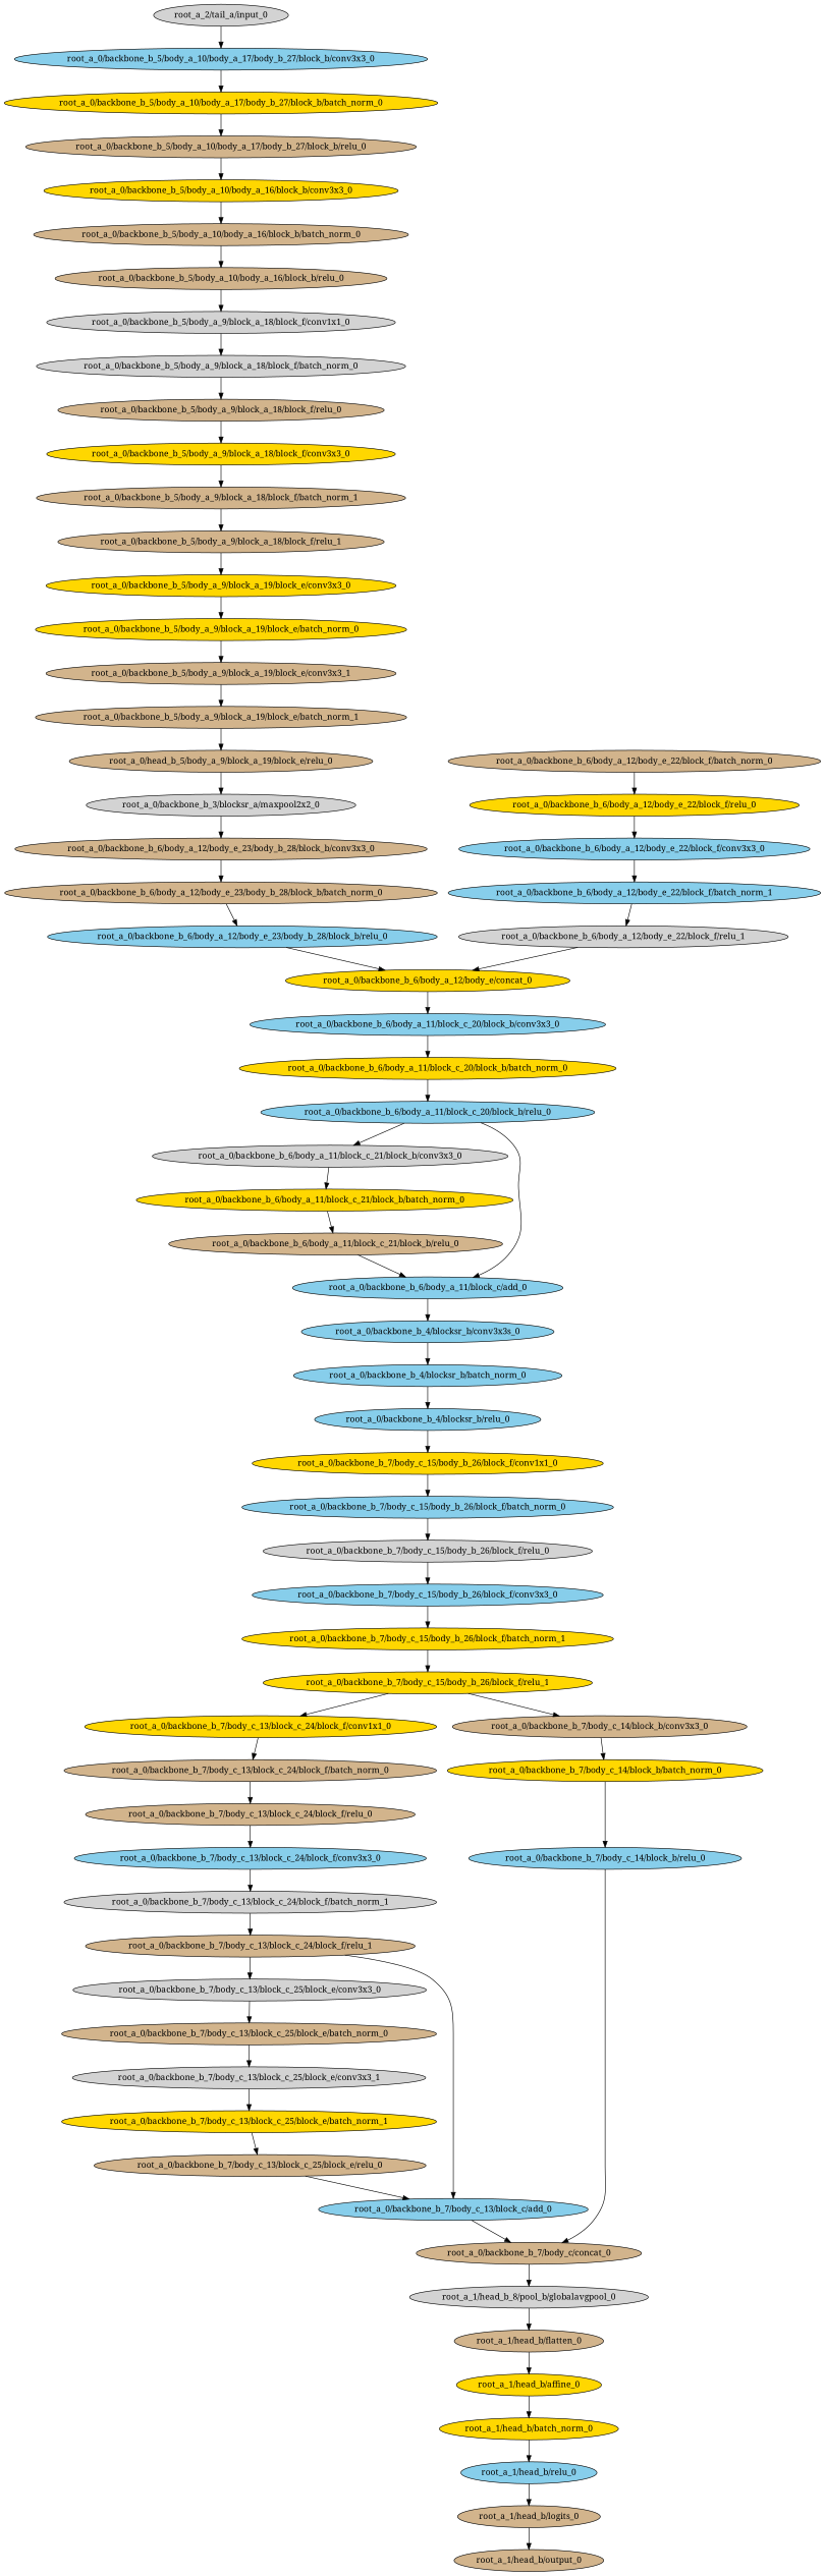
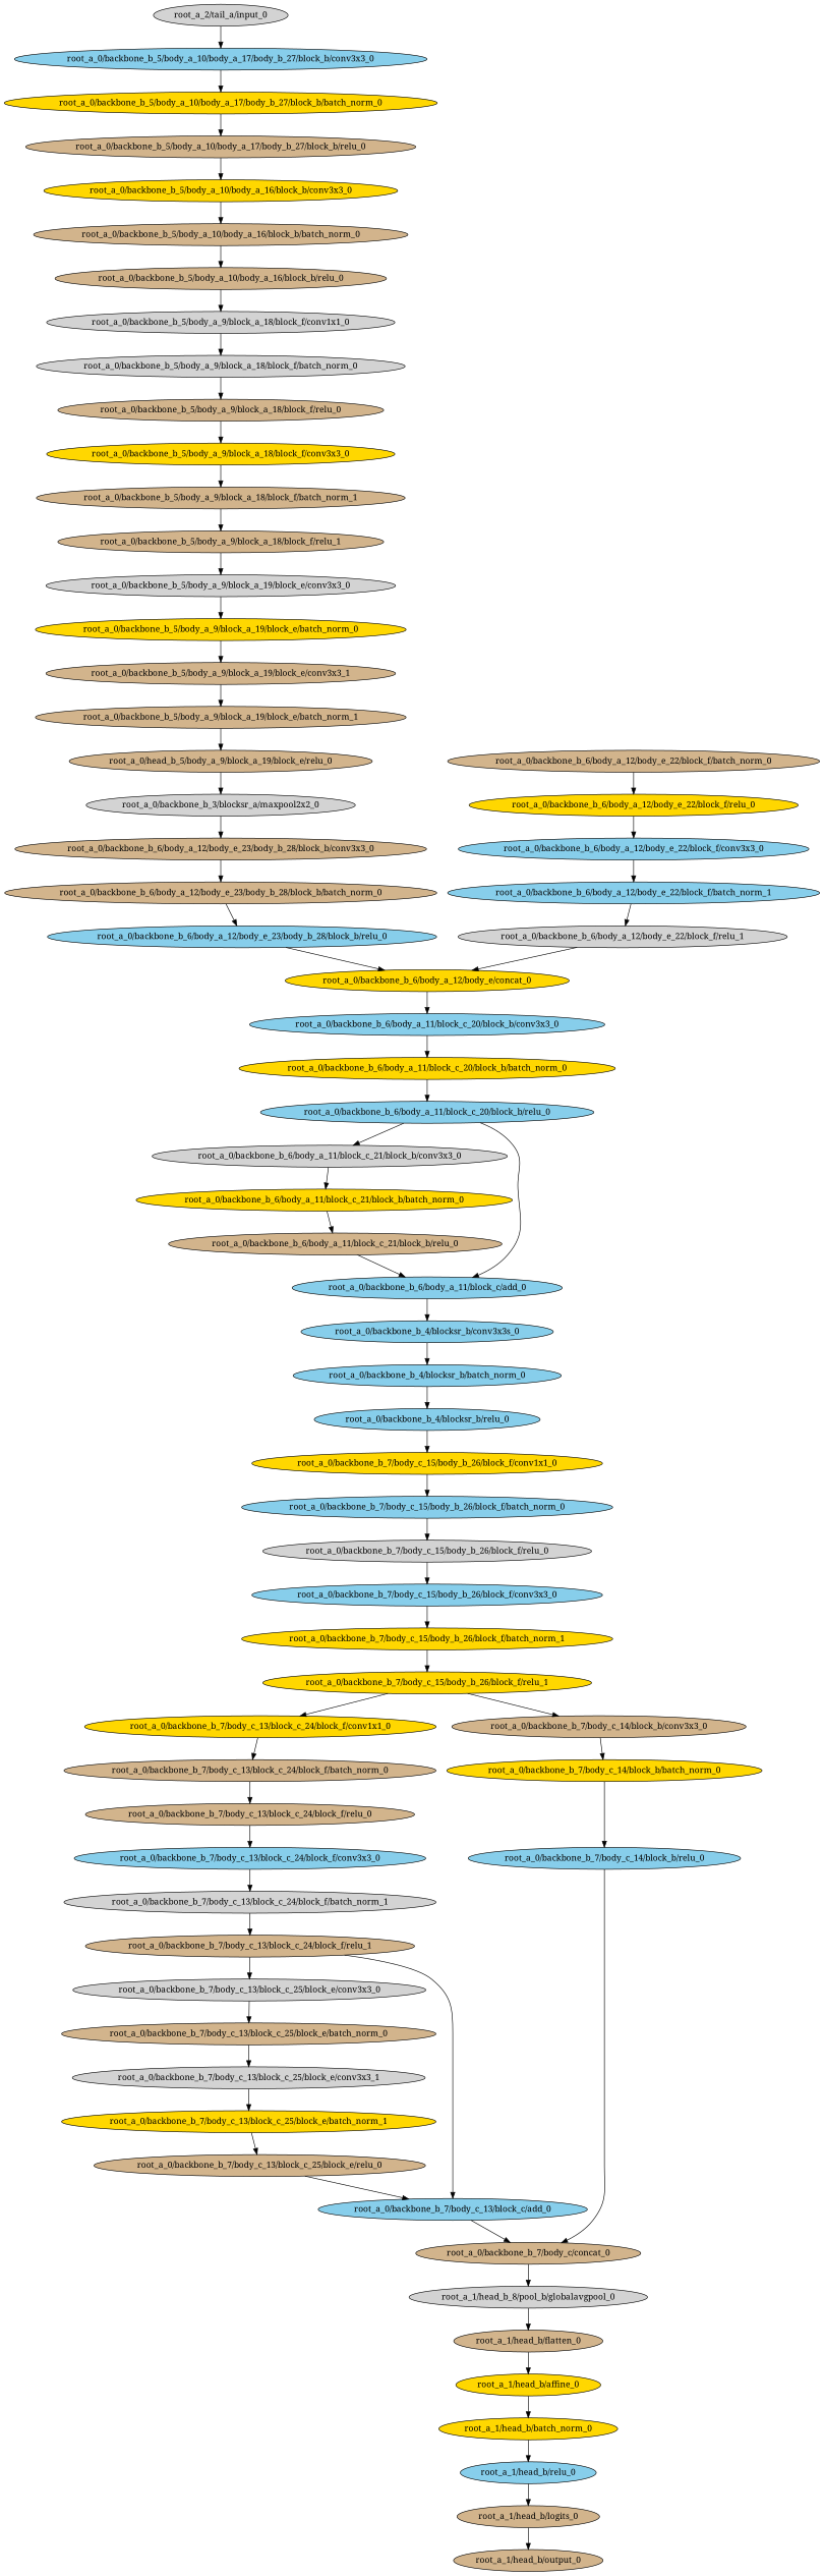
  digraph {
    fontname="Noto Serif"
    node [fillcolor=tan fontname="Noto Serif" style=filled]
    edge [fontname="Noto Serif"]
    "root_a_2/tail_a/input_0" [fillcolor=lightgrey]
    "root_a_0/backbone_b_5/body_a_10/body_a_17/body_b_27/block_b/conv3x3_0" [fillcolor=skyblue]
    "root_a_0/backbone_b_5/body_a_10/body_a_17/body_b_27/block_b/batch_norm_0" [fillcolor=gold]
    "root_a_0/backbone_b_5/body_a_10/body_a_17/body_b_27/block_b/relu_0"
    "root_a_0/backbone_b_5/body_a_10/body_a_16/block_b/conv3x3_0" [fillcolor=gold]
    "root_a_0/backbone_b_5/body_a_10/body_a_16/block_b/batch_norm_0"
    "root_a_0/backbone_b_5/body_a_10/body_a_16/block_b/relu_0"
    "root_a_0/backbone_b_5/body_a_9/block_a_18/block_f/conv1x1_0" [fillcolor=lightgrey]
    "root_a_0/backbone_b_5/body_a_9/block_a_18/block_f/batch_norm_0" [fillcolor=lightgrey]
    "root_a_0/backbone_b_5/body_a_9/block_a_18/block_f/relu_0"
    "root_a_0/backbone_b_5/body_a_9/block_a_18/block_f/conv3x3_0" [fillcolor=gold]
    "root_a_0/backbone_b_5/body_a_9/block_a_18/block_f/batch_norm_1"
    "root_a_0/backbone_b_5/body_a_9/block_a_18/block_f/relu_1"
-   "root_a_0/backbone_b_5/body_a_9/block_a_19/block_e/conv3x3_0" [fillcolor=gold]
+   "root_a_0/backbone_b_5/body_a_9/block_a_19/block_e/conv3x3_0" [fillcolor=lightgrey]
    "root_a_0/backbone_b_5/body_a_9/block_a_19/block_e/batch_norm_0" [fillcolor=gold]
    "root_a_0/backbone_b_5/body_a_9/block_a_19/block_e/conv3x3_1"
    "root_a_0/backbone_b_5/body_a_9/block_a_19/block_e/batch_norm_1"
    n18 [label="root_a_0/head_b_5/body_a_9/block_a_19/block_e/relu_0"]
    "root_a_0/backbone_b_3/blocksr_a/maxpool2x2_0" [fillcolor=lightgrey]
    "root_a_0/backbone_b_6/body_a_12/body_e_23/body_b_28/block_b/conv3x3_0"
    "root_a_0/backbone_b_6/body_a_12/body_e_23/body_b_28/block_b/batch_norm_0"
    "root_a_0/backbone_b_6/body_a_12/body_e_23/body_b_28/block_b/relu_0" [fillcolor=skyblue]
    "root_a_0/backbone_b_6/body_a_12/body_e/concat_0" [fillcolor=gold]
    "root_a_0/backbone_b_6/body_a_11/block_c_20/block_b/conv3x3_0" [fillcolor=skyblue]
    "root_a_0/backbone_b_6/body_a_12/body_e_22/block_f/relu_0" [fillcolor=gold]
    "root_a_0/backbone_b_6/body_a_12/body_e_22/block_f/batch_norm_0"
    "root_a_0/backbone_b_6/body_a_12/body_e_22/block_f/conv3x3_0" [fillcolor=skyblue]
    "root_a_0/backbone_b_6/body_a_12/body_e_22/block_f/batch_norm_1" [fillcolor=skyblue]
    "root_a_0/backbone_b_6/body_a_12/body_e_22/block_f/relu_1" [fillcolor=lightgrey]
    "root_a_0/backbone_b_6/body_a_11/block_c_20/block_b/batch_norm_0" [fillcolor=gold]
    "root_a_0/backbone_b_6/body_a_11/block_c_20/block_b/relu_0" [fillcolor=skyblue]
    "root_a_0/backbone_b_6/body_a_11/block_c_21/block_b/conv3x3_0" [fillcolor=lightgrey]
    "root_a_0/backbone_b_6/body_a_11/block_c/add_0" [fillcolor=skyblue]
    "root_a_0/backbone_b_6/body_a_11/block_c_21/block_b/batch_norm_0" [fillcolor=gold]
    "root_a_0/backbone_b_4/blocksr_b/conv3x3s_0" [fillcolor=skyblue]
    "root_a_0/backbone_b_6/body_a_11/block_c_21/block_b/relu_0"
    "root_a_0/backbone_b_4/blocksr_b/batch_norm_0" [fillcolor=skyblue]
    "root_a_0/backbone_b_4/blocksr_b/relu_0" [fillcolor=skyblue]
    "root_a_0/backbone_b_7/body_c_15/body_b_26/block_f/conv1x1_0" [fillcolor=gold]
    "root_a_0/backbone_b_7/body_c_15/body_b_26/block_f/batch_norm_0" [fillcolor=skyblue]
    "root_a_0/backbone_b_7/body_c_15/body_b_26/block_f/relu_0" [fillcolor=lightgrey]
    "root_a_0/backbone_b_7/body_c_15/body_b_26/block_f/conv3x3_0" [fillcolor=skyblue]
    "root_a_0/backbone_b_7/body_c_15/body_b_26/block_f/batch_norm_1" [fillcolor=gold]
    "root_a_0/backbone_b_7/body_c_15/body_b_26/block_f/relu_1" [fillcolor=gold]
    "root_a_0/backbone_b_7/body_c_13/block_c_24/block_f/conv1x1_0" [fillcolor=gold]
    "root_a_0/backbone_b_7/body_c_14/block_b/conv3x3_0"
    "root_a_0/backbone_b_7/body_c_13/block_c_24/block_f/batch_norm_0"
    "root_a_0/backbone_b_7/body_c_14/block_b/batch_norm_0" [fillcolor=gold]
    "root_a_0/backbone_b_7/body_c_13/block_c_24/block_f/relu_0"
    "root_a_0/backbone_b_7/body_c_13/block_c_24/block_f/conv3x3_0" [fillcolor=skyblue]
    "root_a_0/backbone_b_7/body_c_13/block_c_24/block_f/batch_norm_1" [fillcolor=lightgrey]
    "root_a_0/backbone_b_7/body_c_13/block_c_24/block_f/relu_1"
    "root_a_0/backbone_b_7/body_c_13/block_c_25/block_e/conv3x3_0" [fillcolor=lightgrey]
    "root_a_0/backbone_b_7/body_c_13/block_c/add_0" [fillcolor=skyblue]
    "root_a_0/backbone_b_7/body_c_13/block_c_25/block_e/batch_norm_0"
    "root_a_0/backbone_b_7/body_c/concat_0"
    "root_a_0/backbone_b_7/body_c_13/block_c_25/block_e/conv3x3_1" [fillcolor=lightgrey]
    "root_a_0/backbone_b_7/body_c_13/block_c_25/block_e/batch_norm_1" [fillcolor=gold]
    "root_a_0/backbone_b_7/body_c_13/block_c_25/block_e/relu_0"
    "root_a_1/head_b_8/pool_b/globalavgpool_0" [fillcolor=lightgrey]
    "root_a_0/backbone_b_7/body_c_14/block_b/relu_0" [fillcolor=skyblue]
    "root_a_1/head_b/flatten_0"
    "root_a_1/head_b/affine_0" [fillcolor=gold]
    "root_a_1/head_b/batch_norm_0" [fillcolor=gold]
    "root_a_1/head_b/relu_0" [fillcolor=skyblue]
    "root_a_1/head_b/logits_0"
    "root_a_1/head_b/output_0"
    "root_a_2/tail_a/input_0" -> "root_a_0/backbone_b_5/body_a_10/body_a_17/body_b_27/block_b/conv3x3_0"
    "root_a_0/backbone_b_5/body_a_10/body_a_17/body_b_27/block_b/conv3x3_0" -> "root_a_0/backbone_b_5/body_a_10/body_a_17/body_b_27/block_b/batch_norm_0"
    "root_a_0/backbone_b_5/body_a_10/body_a_17/body_b_27/block_b/batch_norm_0" -> "root_a_0/backbone_b_5/body_a_10/body_a_17/body_b_27/block_b/relu_0"
    "root_a_0/backbone_b_5/body_a_10/body_a_17/body_b_27/block_b/relu_0" -> "root_a_0/backbone_b_5/body_a_10/body_a_16/block_b/conv3x3_0"
    "root_a_0/backbone_b_5/body_a_10/body_a_16/block_b/conv3x3_0" -> "root_a_0/backbone_b_5/body_a_10/body_a_16/block_b/batch_norm_0"
    "root_a_0/backbone_b_5/body_a_10/body_a_16/block_b/batch_norm_0" -> "root_a_0/backbone_b_5/body_a_10/body_a_16/block_b/relu_0"
    "root_a_0/backbone_b_5/body_a_10/body_a_16/block_b/relu_0" -> "root_a_0/backbone_b_5/body_a_9/block_a_18/block_f/conv1x1_0"
    "root_a_0/backbone_b_5/body_a_9/block_a_18/block_f/conv1x1_0" -> "root_a_0/backbone_b_5/body_a_9/block_a_18/block_f/batch_norm_0"
    "root_a_0/backbone_b_5/body_a_9/block_a_18/block_f/batch_norm_0" -> "root_a_0/backbone_b_5/body_a_9/block_a_18/block_f/relu_0"
    "root_a_0/backbone_b_5/body_a_9/block_a_18/block_f/relu_0" -> "root_a_0/backbone_b_5/body_a_9/block_a_18/block_f/conv3x3_0"
    "root_a_0/backbone_b_5/body_a_9/block_a_18/block_f/conv3x3_0" -> "root_a_0/backbone_b_5/body_a_9/block_a_18/block_f/batch_norm_1"
    "root_a_0/backbone_b_5/body_a_9/block_a_18/block_f/batch_norm_1" -> "root_a_0/backbone_b_5/body_a_9/block_a_18/block_f/relu_1"
    "root_a_0/backbone_b_5/body_a_9/block_a_18/block_f/relu_1" -> "root_a_0/backbone_b_5/body_a_9/block_a_19/block_e/conv3x3_0"
    "root_a_0/backbone_b_5/body_a_9/block_a_19/block_e/conv3x3_0" -> "root_a_0/backbone_b_5/body_a_9/block_a_19/block_e/batch_norm_0"
    "root_a_0/backbone_b_5/body_a_9/block_a_19/block_e/batch_norm_0" -> "root_a_0/backbone_b_5/body_a_9/block_a_19/block_e/conv3x3_1"
    "root_a_0/backbone_b_5/body_a_9/block_a_19/block_e/conv3x3_1" -> "root_a_0/backbone_b_5/body_a_9/block_a_19/block_e/batch_norm_1"
    "root_a_0/backbone_b_5/body_a_9/block_a_19/block_e/batch_norm_1" -> n18
    n18 -> "root_a_0/backbone_b_3/blocksr_a/maxpool2x2_0"
    "root_a_0/backbone_b_3/blocksr_a/maxpool2x2_0" -> "root_a_0/backbone_b_6/body_a_12/body_e_23/body_b_28/block_b/conv3x3_0"
    "root_a_0/backbone_b_6/body_a_12/body_e_23/body_b_28/block_b/conv3x3_0" -> "root_a_0/backbone_b_6/body_a_12/body_e_23/body_b_28/block_b/batch_norm_0"
    "root_a_0/backbone_b_6/body_a_12/body_e_23/body_b_28/block_b/batch_norm_0" -> "root_a_0/backbone_b_6/body_a_12/body_e_23/body_b_28/block_b/relu_0"
    "root_a_0/backbone_b_6/body_a_12/body_e_23/body_b_28/block_b/relu_0" -> "root_a_0/backbone_b_6/body_a_12/body_e/concat_0"
    "root_a_0/backbone_b_6/body_a_12/body_e/concat_0" -> "root_a_0/backbone_b_6/body_a_11/block_c_20/block_b/conv3x3_0"
    "root_a_0/backbone_b_6/body_a_11/block_c_20/block_b/conv3x3_0" -> "root_a_0/backbone_b_6/body_a_11/block_c_20/block_b/batch_norm_0"
    "root_a_0/backbone_b_6/body_a_12/body_e_22/block_f/relu_0" -> "root_a_0/backbone_b_6/body_a_12/body_e_22/block_f/conv3x3_0"
    "root_a_0/backbone_b_6/body_a_12/body_e_22/block_f/batch_norm_0" -> "root_a_0/backbone_b_6/body_a_12/body_e_22/block_f/relu_0"
    "root_a_0/backbone_b_6/body_a_12/body_e_22/block_f/conv3x3_0" -> "root_a_0/backbone_b_6/body_a_12/body_e_22/block_f/batch_norm_1"
    "root_a_0/backbone_b_6/body_a_12/body_e_22/block_f/batch_norm_1" -> "root_a_0/backbone_b_6/body_a_12/body_e_22/block_f/relu_1"
    "root_a_0/backbone_b_6/body_a_12/body_e_22/block_f/relu_1" -> "root_a_0/backbone_b_6/body_a_12/body_e/concat_0"
    "root_a_0/backbone_b_6/body_a_11/block_c_20/block_b/batch_norm_0" -> "root_a_0/backbone_b_6/body_a_11/block_c_20/block_b/relu_0"
    "root_a_0/backbone_b_6/body_a_11/block_c_20/block_b/relu_0" -> "root_a_0/backbone_b_6/body_a_11/block_c_21/block_b/conv3x3_0"
    "root_a_0/backbone_b_6/body_a_11/block_c_20/block_b/relu_0" -> "root_a_0/backbone_b_6/body_a_11/block_c/add_0"
    "root_a_0/backbone_b_6/body_a_11/block_c_21/block_b/conv3x3_0" -> "root_a_0/backbone_b_6/body_a_11/block_c_21/block_b/batch_norm_0"
    "root_a_0/backbone_b_6/body_a_11/block_c/add_0" -> "root_a_0/backbone_b_4/blocksr_b/conv3x3s_0"
    "root_a_0/backbone_b_6/body_a_11/block_c_21/block_b/batch_norm_0" -> "root_a_0/backbone_b_6/body_a_11/block_c_21/block_b/relu_0"
    "root_a_0/backbone_b_4/blocksr_b/conv3x3s_0" -> "root_a_0/backbone_b_4/blocksr_b/batch_norm_0"
    "root_a_0/backbone_b_6/body_a_11/block_c_21/block_b/relu_0" -> "root_a_0/backbone_b_6/body_a_11/block_c/add_0"
    "root_a_0/backbone_b_4/blocksr_b/batch_norm_0" -> "root_a_0/backbone_b_4/blocksr_b/relu_0"
    "root_a_0/backbone_b_4/blocksr_b/relu_0" -> "root_a_0/backbone_b_7/body_c_15/body_b_26/block_f/conv1x1_0"
    "root_a_0/backbone_b_7/body_c_15/body_b_26/block_f/conv1x1_0" -> "root_a_0/backbone_b_7/body_c_15/body_b_26/block_f/batch_norm_0"
    "root_a_0/backbone_b_7/body_c_15/body_b_26/block_f/batch_norm_0" -> "root_a_0/backbone_b_7/body_c_15/body_b_26/block_f/relu_0"
    "root_a_0/backbone_b_7/body_c_15/body_b_26/block_f/relu_0" -> "root_a_0/backbone_b_7/body_c_15/body_b_26/block_f/conv3x3_0"
    "root_a_0/backbone_b_7/body_c_15/body_b_26/block_f/conv3x3_0" -> "root_a_0/backbone_b_7/body_c_15/body_b_26/block_f/batch_norm_1"
    "root_a_0/backbone_b_7/body_c_15/body_b_26/block_f/batch_norm_1" -> "root_a_0/backbone_b_7/body_c_15/body_b_26/block_f/relu_1"
    "root_a_0/backbone_b_7/body_c_15/body_b_26/block_f/relu_1" -> "root_a_0/backbone_b_7/body_c_13/block_c_24/block_f/conv1x1_0"
    "root_a_0/backbone_b_7/body_c_15/body_b_26/block_f/relu_1" -> "root_a_0/backbone_b_7/body_c_14/block_b/conv3x3_0"
    "root_a_0/backbone_b_7/body_c_13/block_c_24/block_f/conv1x1_0" -> "root_a_0/backbone_b_7/body_c_13/block_c_24/block_f/batch_norm_0"
    "root_a_0/backbone_b_7/body_c_14/block_b/conv3x3_0" -> "root_a_0/backbone_b_7/body_c_14/block_b/batch_norm_0"
    "root_a_0/backbone_b_7/body_c_13/block_c_24/block_f/batch_norm_0" -> "root_a_0/backbone_b_7/body_c_13/block_c_24/block_f/relu_0"
    "root_a_0/backbone_b_7/body_c_14/block_b/batch_norm_0" -> "root_a_0/backbone_b_7/body_c_14/block_b/relu_0"
    "root_a_0/backbone_b_7/body_c_13/block_c_24/block_f/relu_0" -> "root_a_0/backbone_b_7/body_c_13/block_c_24/block_f/conv3x3_0"
    "root_a_0/backbone_b_7/body_c_13/block_c_24/block_f/conv3x3_0" -> "root_a_0/backbone_b_7/body_c_13/block_c_24/block_f/batch_norm_1"
    "root_a_0/backbone_b_7/body_c_13/block_c_24/block_f/batch_norm_1" -> "root_a_0/backbone_b_7/body_c_13/block_c_24/block_f/relu_1"
    "root_a_0/backbone_b_7/body_c_13/block_c_24/block_f/relu_1" -> "root_a_0/backbone_b_7/body_c_13/block_c_25/block_e/conv3x3_0"
    "root_a_0/backbone_b_7/body_c_13/block_c_24/block_f/relu_1" -> "root_a_0/backbone_b_7/body_c_13/block_c/add_0"
    "root_a_0/backbone_b_7/body_c_13/block_c_25/block_e/conv3x3_0" -> "root_a_0/backbone_b_7/body_c_13/block_c_25/block_e/batch_norm_0"
    "root_a_0/backbone_b_7/body_c_13/block_c/add_0" -> "root_a_0/backbone_b_7/body_c/concat_0"
    "root_a_0/backbone_b_7/body_c_13/block_c_25/block_e/batch_norm_0" -> "root_a_0/backbone_b_7/body_c_13/block_c_25/block_e/conv3x3_1"
    "root_a_0/backbone_b_7/body_c/concat_0" -> "root_a_1/head_b_8/pool_b/globalavgpool_0"
    "root_a_0/backbone_b_7/body_c_13/block_c_25/block_e/conv3x3_1" -> "root_a_0/backbone_b_7/body_c_13/block_c_25/block_e/batch_norm_1"
    "root_a_0/backbone_b_7/body_c_13/block_c_25/block_e/batch_norm_1" -> "root_a_0/backbone_b_7/body_c_13/block_c_25/block_e/relu_0"
    "root_a_0/backbone_b_7/body_c_13/block_c_25/block_e/relu_0" -> "root_a_0/backbone_b_7/body_c_13/block_c/add_0"
    "root_a_1/head_b_8/pool_b/globalavgpool_0" -> "root_a_1/head_b/flatten_0"
    "root_a_0/backbone_b_7/body_c_14/block_b/relu_0" -> "root_a_0/backbone_b_7/body_c/concat_0"
    "root_a_1/head_b/flatten_0" -> "root_a_1/head_b/affine_0"
    "root_a_1/head_b/affine_0" -> "root_a_1/head_b/batch_norm_0"
    "root_a_1/head_b/batch_norm_0" -> "root_a_1/head_b/relu_0"
    "root_a_1/head_b/relu_0" -> "root_a_1/head_b/logits_0"
    "root_a_1/head_b/logits_0" -> "root_a_1/head_b/output_0"
  }
